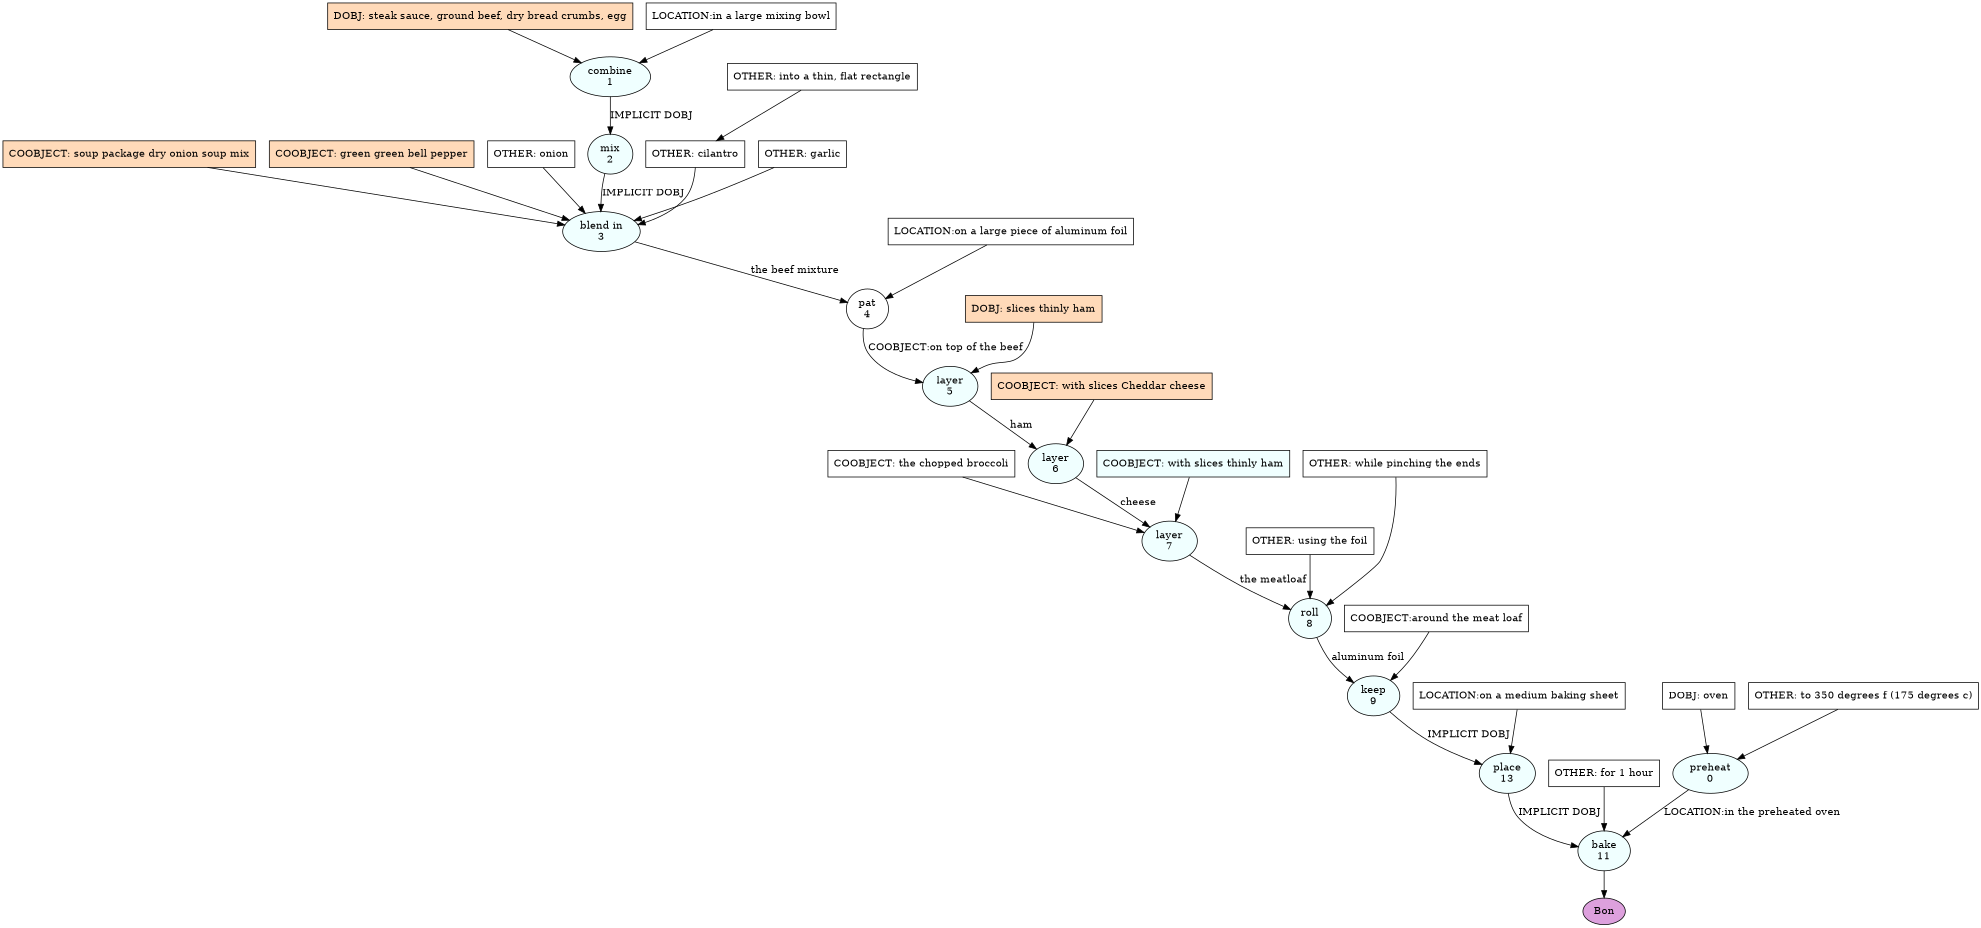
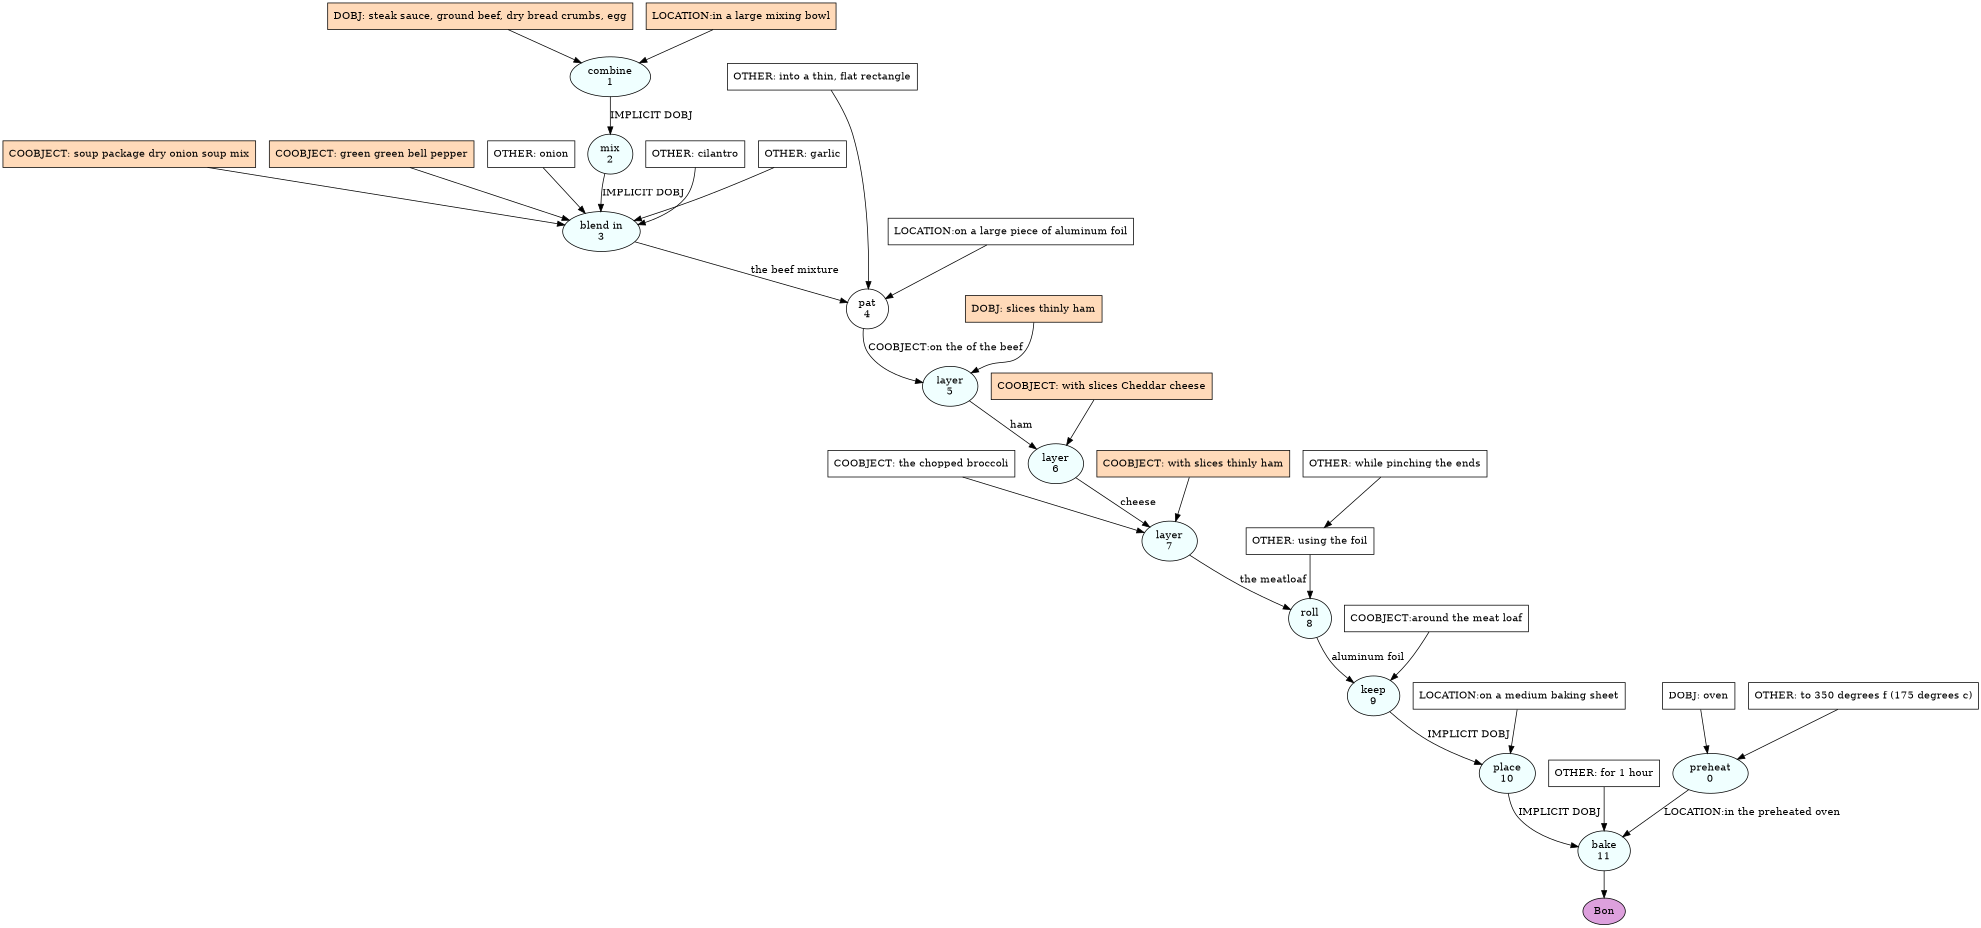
  digraph {
    node [fillcolor=white shape=box style=filled]
    n1 [fillcolor=azure label="preheat\n0" shape=oval]
    n2 [fillcolor=azure label="bake\n11" shape=oval]
    n3 [fillcolor=plum label=Bon shape=oval]
    n4 [fillcolor=azure label="combine\n1" shape=oval]
    n5 [fillcolor=azure label="mix\n2" shape=oval]
    n6 [fillcolor=azure label="blend in\n3" shape=oval]
    n7 [label="pat\n4" shape=oval]
    n8 [fillcolor=azure label="layer\n5" shape=oval]
    n9 [fillcolor=azure label="layer\n6" shape=oval]
    n10 [fillcolor=azure label="layer\n7" shape=oval]
    n11 [fillcolor=azure label="roll\n8" shape=oval]
    n12 [fillcolor=azure label="keep\n9" shape=oval]
-   n13 [fillcolor=azure label="place\n13" shape=oval]
+   n13 [fillcolor=azure label="place\n10" shape=oval]
    n14 [label="DOBJ: oven"]
    n15 [label="OTHER: to 350 degrees f (175 degrees c)"]
    n16 [fillcolor=peachpuff label="DOBJ: steak sauce, ground beef, dry bread crumbs, egg"]
-   n17 [label="LOCATION:in a large mixing bowl"]
+   n17 [fillcolor=peachpuff label="LOCATION:in a large mixing bowl"]
    n18 [fillcolor=peachpuff label="COOBJECT: soup package dry onion soup mix"]
    n19 [fillcolor=peachpuff label="COOBJECT: green green bell pepper"]
    n20 [label="OTHER: onion"]
    n21 [label="OTHER: cilantro"]
    n22 [label="OTHER: garlic"]
    n23 [label="LOCATION:on a large piece of aluminum foil"]
    n24 [label="OTHER: into a thin, flat rectangle"]
    n25 [fillcolor=peachpuff label="DOBJ: slices thinly ham"]
    n26 [fillcolor=peachpuff label="COOBJECT: with slices Cheddar cheese"]
-   n27 [fillcolor=azure label="COOBJECT: with slices thinly ham"]
+   n27 [fillcolor=peachpuff label="COOBJECT: with slices thinly ham"]
    n28 [label="COOBJECT: the chopped broccoli"]
    n29 [label="OTHER: using the foil"]
    n30 [label="OTHER: while pinching the ends"]
    n31 [label="COOBJECT:around the meat loaf"]
    n32 [label="LOCATION:on a medium baking sheet"]
    n33 [label="OTHER: for 1 hour"]
    n1 -> n2 [label="LOCATION:in the preheated oven"]
    n2 -> n3
    n4 -> n5 [label="IMPLICIT DOBJ"]
    n5 -> n6 [label="IMPLICIT DOBJ"]
    n6 -> n7 [label="the beef mixture"]
-   n7 -> n8 [label="COOBJECT:on top of the beef"]
+   n7 -> n8 [label="COOBJECT:on the of the beef"]
    n8 -> n9 [label=ham]
    n9 -> n10 [label=cheese]
    n10 -> n11 [label="the meatloaf"]
    n11 -> n12 [label="aluminum foil"]
    n12 -> n13 [label="IMPLICIT DOBJ"]
    n13 -> n2 [label="IMPLICIT DOBJ"]
    n14 -> n1
    n15 -> n1
    n16 -> n4
    n17 -> n4
    n18 -> n6
    n19 -> n6
    n20 -> n6
    n21 -> n6
    n22 -> n6
    n23 -> n7
-   n24 -> n21
+   n24 -> n7
    n25 -> n8
    n26 -> n9
    n27 -> n10
    n28 -> n10
    n29 -> n11
-   n30 -> n11
+   n30 -> n29
    n31 -> n12
    n32 -> n13
    n33 -> n2
  }
